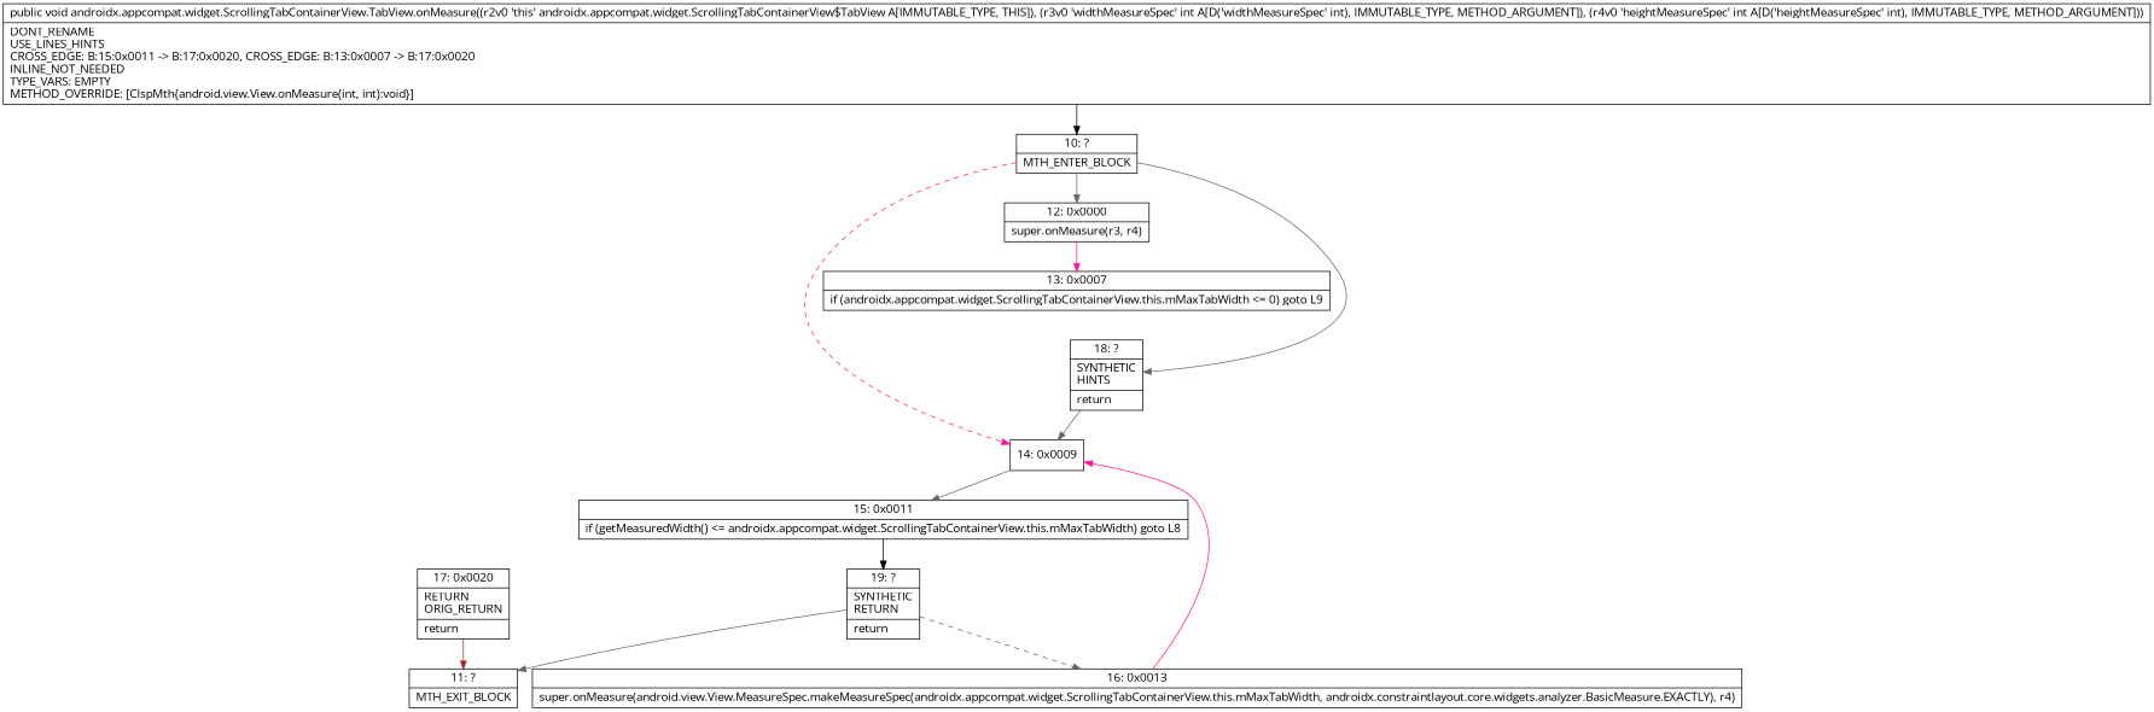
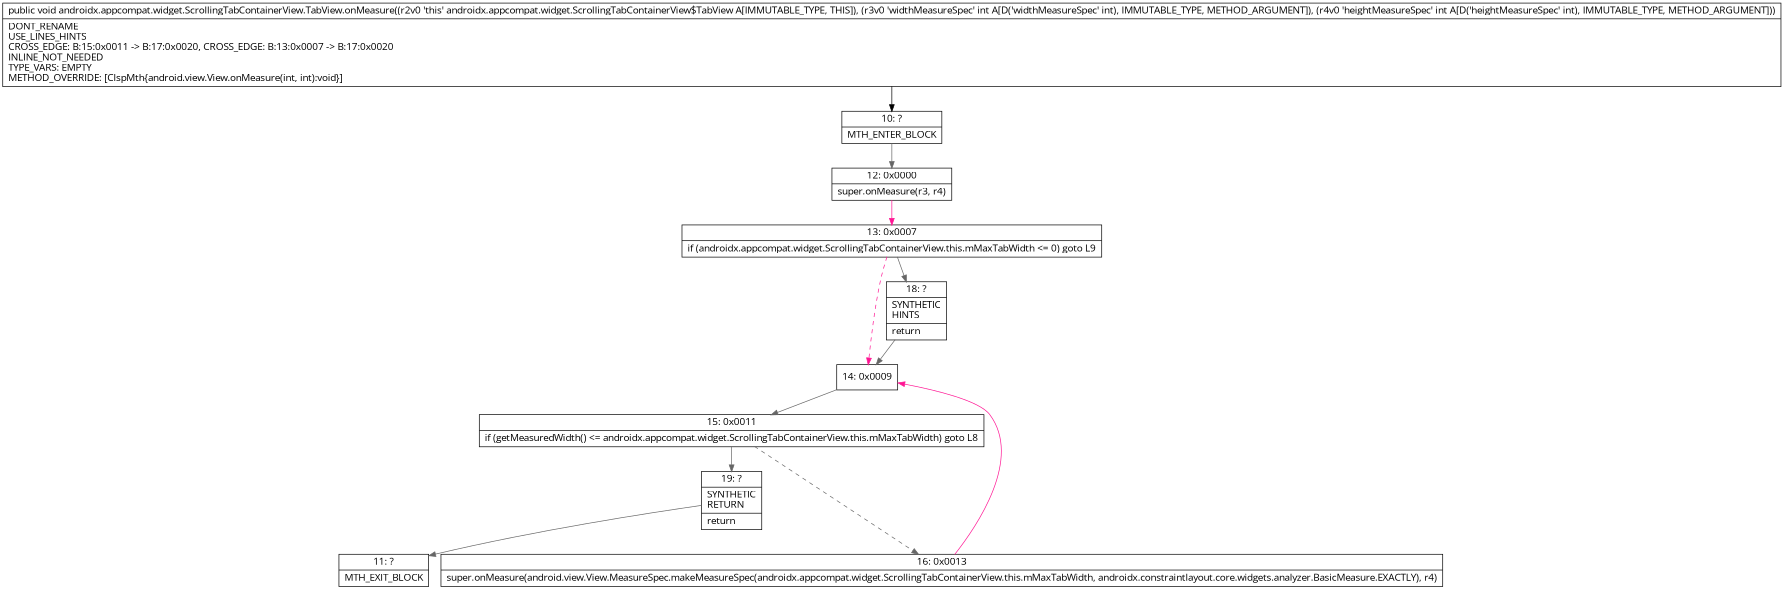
  digraph {
    fontname="Open Sans"
    node [fontname="Open Sans" shape=record]
    edge [color=gray40 fontname="Open Sans"]
    n1 [label="{10\:\ ?|MTH_ENTER_BLOCK\l}"]
    n2 [label="{12\:\ 0x0000|super.onMeasure(r3, r4)\l}"]
    n3 [label="{13\:\ 0x0007|if (androidx.appcompat.widget.ScrollingTabContainerView.this.mMaxTabWidth \<= 0) goto L9\l}"]
    n4 [label="{14\:\ 0x0009}"]
    n5 [label="{18\:\ ?|SYNTHETIC\lHINTS\l|return\l}"]
    n6 [label="{15\:\ 0x0011|if (getMeasuredWidth() \<= androidx.appcompat.widget.ScrollingTabContainerView.this.mMaxTabWidth) goto L8\l}"]
    n7 [label="{16\:\ 0x0013|super.onMeasure(android.view.View.MeasureSpec.makeMeasureSpec(androidx.appcompat.widget.ScrollingTabContainerView.this.mMaxTabWidth, androidx.constraintlayout.core.widgets.analyzer.BasicMeasure.EXACTLY), r4)\l}"]
    n8 [label="{19\:\ ?|SYNTHETIC\lRETURN\l|return\l}"]
    n9 [label="{11\:\ ?|MTH_EXIT_BLOCK\l}"]
-   n10 [label="{17\:\ 0x0020|RETURN\lORIG_RETURN\l|return\l}"]
    n11 [label="{public void androidx.appcompat.widget.ScrollingTabContainerView.TabView.onMeasure((r2v0 'this' androidx.appcompat.widget.ScrollingTabContainerView$TabView A[IMMUTABLE_TYPE, THIS]), (r3v0 'widthMeasureSpec' int A[D('widthMeasureSpec' int), IMMUTABLE_TYPE, METHOD_ARGUMENT]), (r4v0 'heightMeasureSpec' int A[D('heightMeasureSpec' int), IMMUTABLE_TYPE, METHOD_ARGUMENT]))  | DONT_RENAME\lUSE_LINES_HINTS\lCROSS_EDGE: B:15:0x0011 \-\> B:17:0x0020, CROSS_EDGE: B:13:0x0007 \-\> B:17:0x0020\lINLINE_NOT_NEEDED\lTYPE_VARS: EMPTY\lMETHOD_OVERRIDE: [ClspMth\{android.view.View.onMeasure(int, int):void\}]\l}"]
    n1 -> n2
    n2 -> n3 [color=deeppink]
-   n1 -> n4 [color=deeppink style=dashed]
-   n1 -> n5
+   n3 -> n4 [color=deeppink style=dashed]
+   n3 -> n5
    n4 -> n6
    n5 -> n4
-   n8 -> n7 [style=dashed]
-   n6 -> n8 [color=black]
+   n6 -> n7 [style=dashed]
+   n6 -> n8
    n7 -> n4 [color=deeppink]
    n8 -> n9
-   n10 -> n9 [color=brown]
    n11 -> n1 [color=black]
  }
